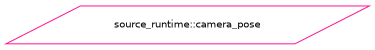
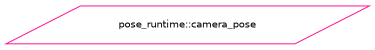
  digraph {
    rankdir=LR
-   n1 [color=deeppink fillcolor=white fontname=Helvetica fontsize=10 height=0.2 label="source_runtime::camera_pose" shape=parallelogram style=filled width=0.4]
+   n1 [color=deeppink fillcolor=white fontname=Helvetica fontsize=10 height=0.2 label="pose_runtime::camera_pose" shape=parallelogram style=filled width=0.4]
  }
